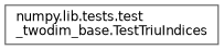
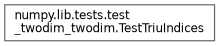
  digraph {
    rankdir=LR
-   n1 [color=grey40 fillcolor=white fontname=Helvetica fontsize=10 height=0.2 label="numpy.lib.tests.test\l_twodim_base.TestTriuIndices" shape=box style=filled width=0.4]
+   n1 [color=grey40 fillcolor=white fontname=Helvetica fontsize=10 height=0.2 label="numpy.lib.tests.test\l_twodim_twodim.TestTriuIndices" shape=box style=filled width=0.4]
  }
